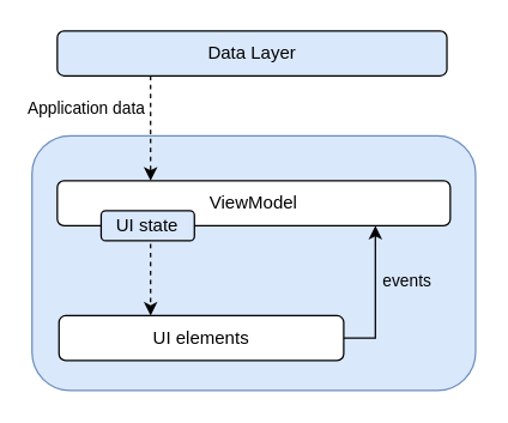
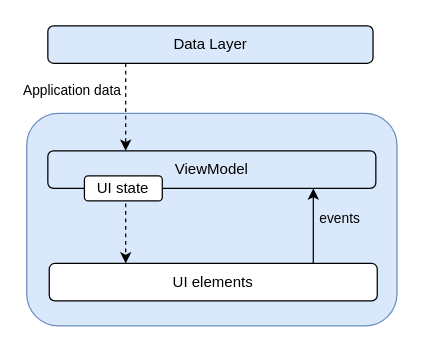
  <mxCell id="0" />
  <mxCell id="1" parent="0" />
  <mxCell id="2" value="" style="rounded=1;whiteSpace=wrap;html=1;fillColor=#dae8fc;strokeColor=#6c8ebf;" parent="1" vertex="1"><mxGeometry x="20.88" y="90" width="296" height="170" as="geometry" /></mxCell>
  <mxCell id="3" value="" style="edgeStyle=orthogonalEdgeStyle;rounded=0;orthogonalLoop=1;jettySize=auto;html=1;dashed=1;" edge="1" parent="1" source="5"><mxGeometry relative="1" as="geometry"><mxPoint x="100" y="120" as="targetPoint" /><Array as="points"><mxPoint x="100" y="60" /><mxPoint x="100" y="60" /></Array></mxGeometry></mxCell>
  <mxCell id="4" value="Application data" style="edgeLabel;html=1;align=center;verticalAlign=middle;resizable=0;points=[];labelBackgroundColor=none;" vertex="1" connectable="0" parent="3"><mxGeometry x="0.25" y="-3" relative="1" as="geometry"><mxPoint x="-41" y="-23" as="offset" /></mxGeometry></mxCell>
  <mxCell id="5" value="Data Layer" style="rounded=1;whiteSpace=wrap;html=1;fillColor=#dae8fc;" parent="1" vertex="1"><mxGeometry x="37.75" y="20" width="260" height="30" as="geometry" /></mxCell>
  <mxCell id="6" value="" style="edgeStyle=orthogonalEdgeStyle;rounded=0;orthogonalLoop=1;jettySize=auto;html=1;dashed=1;" edge="1" parent="1" source="7" target="10"><mxGeometry relative="1" as="geometry"><Array as="points"><mxPoint x="100" y="160" /><mxPoint x="100" y="160" /></Array></mxGeometry></mxCell>
- <mxCell id="7" value="ViewModel" style="rounded=1;whiteSpace=wrap;html=1;" parent="1" vertex="1"><mxGeometry x="37.75" y="120" width="262.25" height="30" as="geometry" /></mxCell>
+ <mxCell id="7" value="ViewModel" style="rounded=1;whiteSpace=wrap;html=1;fillColor=#dae8fc;" parent="1" vertex="1"><mxGeometry x="37.75" y="120" width="262.25" height="30" as="geometry" /></mxCell>
  <mxCell id="8" value="" style="edgeStyle=orthogonalEdgeStyle;rounded=0;orthogonalLoop=1;jettySize=auto;html=1;" edge="1" parent="1" source="10" target="7"><mxGeometry relative="1" as="geometry"><Array as="points"><mxPoint x="250" y="170" /><mxPoint x="250" y="170" /></Array></mxGeometry></mxCell>
  <mxCell id="9" value="events" style="edgeLabel;html=1;align=center;verticalAlign=middle;resizable=0;points=[];labelBackgroundColor=none;" vertex="1" connectable="0" parent="8"><mxGeometry x="0.244" y="-2" relative="1" as="geometry"><mxPoint x="18" as="offset" /></mxGeometry></mxCell>
- <mxCell id="10" value="UI elements" style="rounded=1;whiteSpace=wrap;html=1;" parent="1" vertex="1"><mxGeometry x="38.88" y="210" width="190" height="30" as="geometry" /></mxCell>
- <mxCell id="11" value="UI state" style="rounded=1;whiteSpace=wrap;html=1;fillColor=#dae8fc;" vertex="1" parent="1"><mxGeometry x="67" y="140" width="62.25" height="20" as="geometry" /></mxCell>
+ <mxCell id="10" value="UI elements" style="rounded=1;whiteSpace=wrap;html=1;" parent="1" vertex="1"><mxGeometry x="38.88" y="210" width="262.25" height="30" as="geometry" /></mxCell>
+ <mxCell id="11" value="UI state" style="rounded=1;whiteSpace=wrap;html=1;" vertex="1" parent="1"><mxGeometry x="67" y="140" width="62.25" height="20" as="geometry" /></mxCell>
